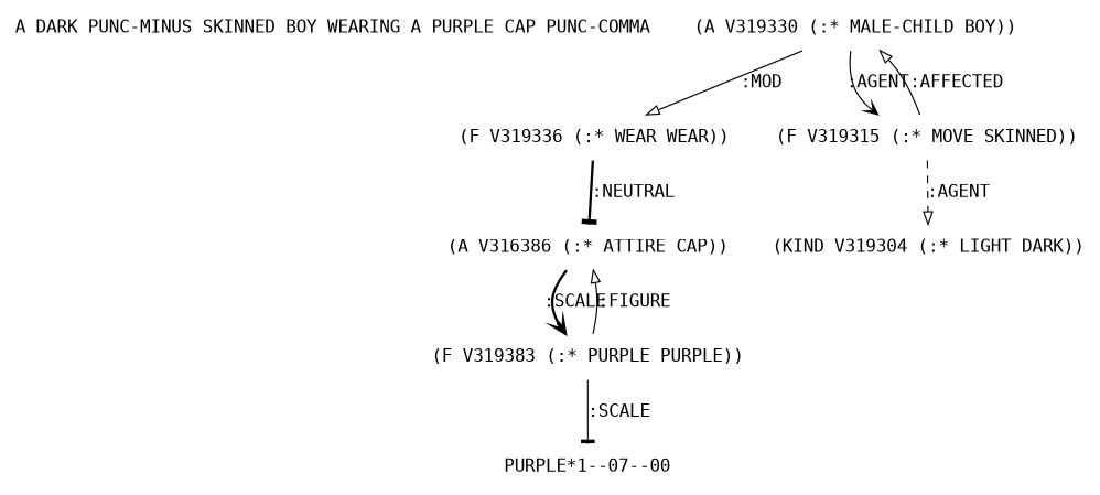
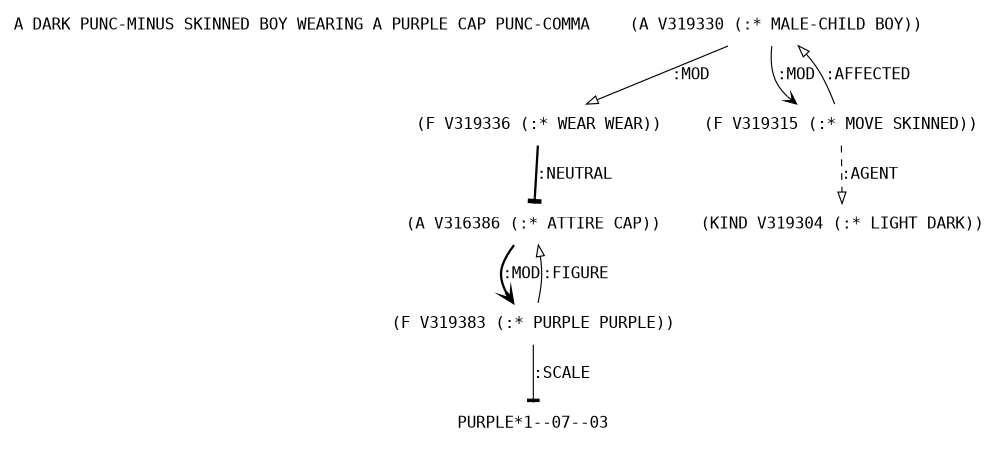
  digraph {
    fontname="DejaVu Sans Mono"
    node [color=darkorange fontname="DejaVu Sans Mono" shape=none]
    edge [arrowhead=onormal fontname="DejaVu Sans Mono" style=solid]
    "A DARK PUNC-MINUS SKINNED BOY WEARING A PURPLE CAP PUNC-COMMA" [color=purple]
    n2 [label="(A V319330 (:* MALE-CHILD BOY))"]
    n3 [label="(F V319336 (:* WEAR WEAR))"]
    n4 [color=darkgreen label="(F V319315 (:* MOVE SKINNED))"]
    n5 [label="(A V316386 (:* ATTIRE CAP))"]
    n6 [label="(KIND V319304 (:* LIGHT DARK))"]
    n7 [label="(F V319383 (:* PURPLE PURPLE))"]
-   n8 [color=purple label="PURPLE*1--07--00"]
+   n8 [color=purple label="PURPLE*1--07--03"]
    n2 -> n3 [label=":MOD"]
-   n2 -> n4 [arrowhead=vee label=":AGENT"]
+   n2 -> n4 [arrowhead=vee label=":MOD"]
    n3 -> n5 [arrowhead=tee label=":NEUTRAL" style=bold]
    n4 -> n2 [label=":AFFECTED"]
    n4 -> n6 [label=":AGENT" style=dashed]
-   n5 -> n7 [arrowhead=vee label=":SCALE" style=bold]
+   n5 -> n7 [arrowhead=vee label=":MOD" style=bold]
    n7 -> n5 [label=":FIGURE"]
    n7 -> n8 [arrowhead=tee label=":SCALE"]
  }
